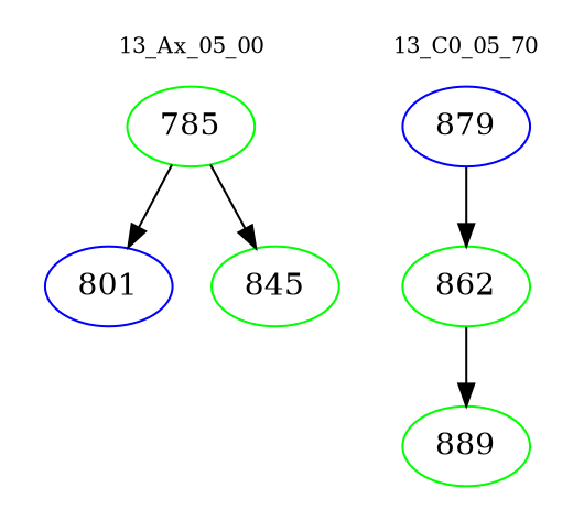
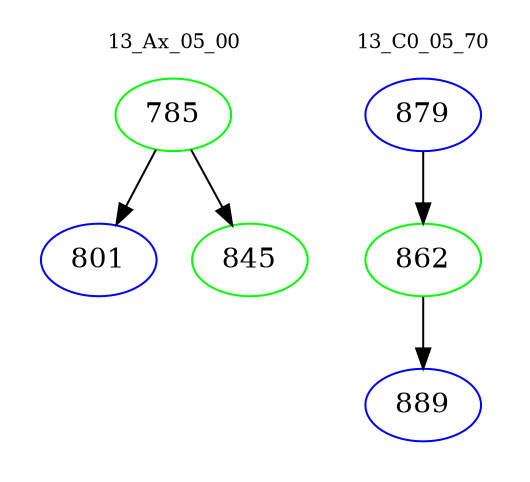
  digraph {
    node [color=green]
    edge [color=black]
    n1 [color=blue label=801]
    n2 [label=785]
    n3 [label=845]
    n4 [color=blue label=879]
    n5 [label=862]
-   n6 [label=889]
+   n6 [color=blue label=889]
    subgraph cluster_1 {
      color=white
      fontsize=10
      label="13_Ax_05_00"
      n1
      n2
      n3
    }
    subgraph cluster_2 {
      color=white
      fontsize=10
      label="13_C0_05_70"
      n4
      n5
      n6
    }
    n2 -> n1
    n2 -> n3
    n4 -> n5
    n5 -> n6
  }
